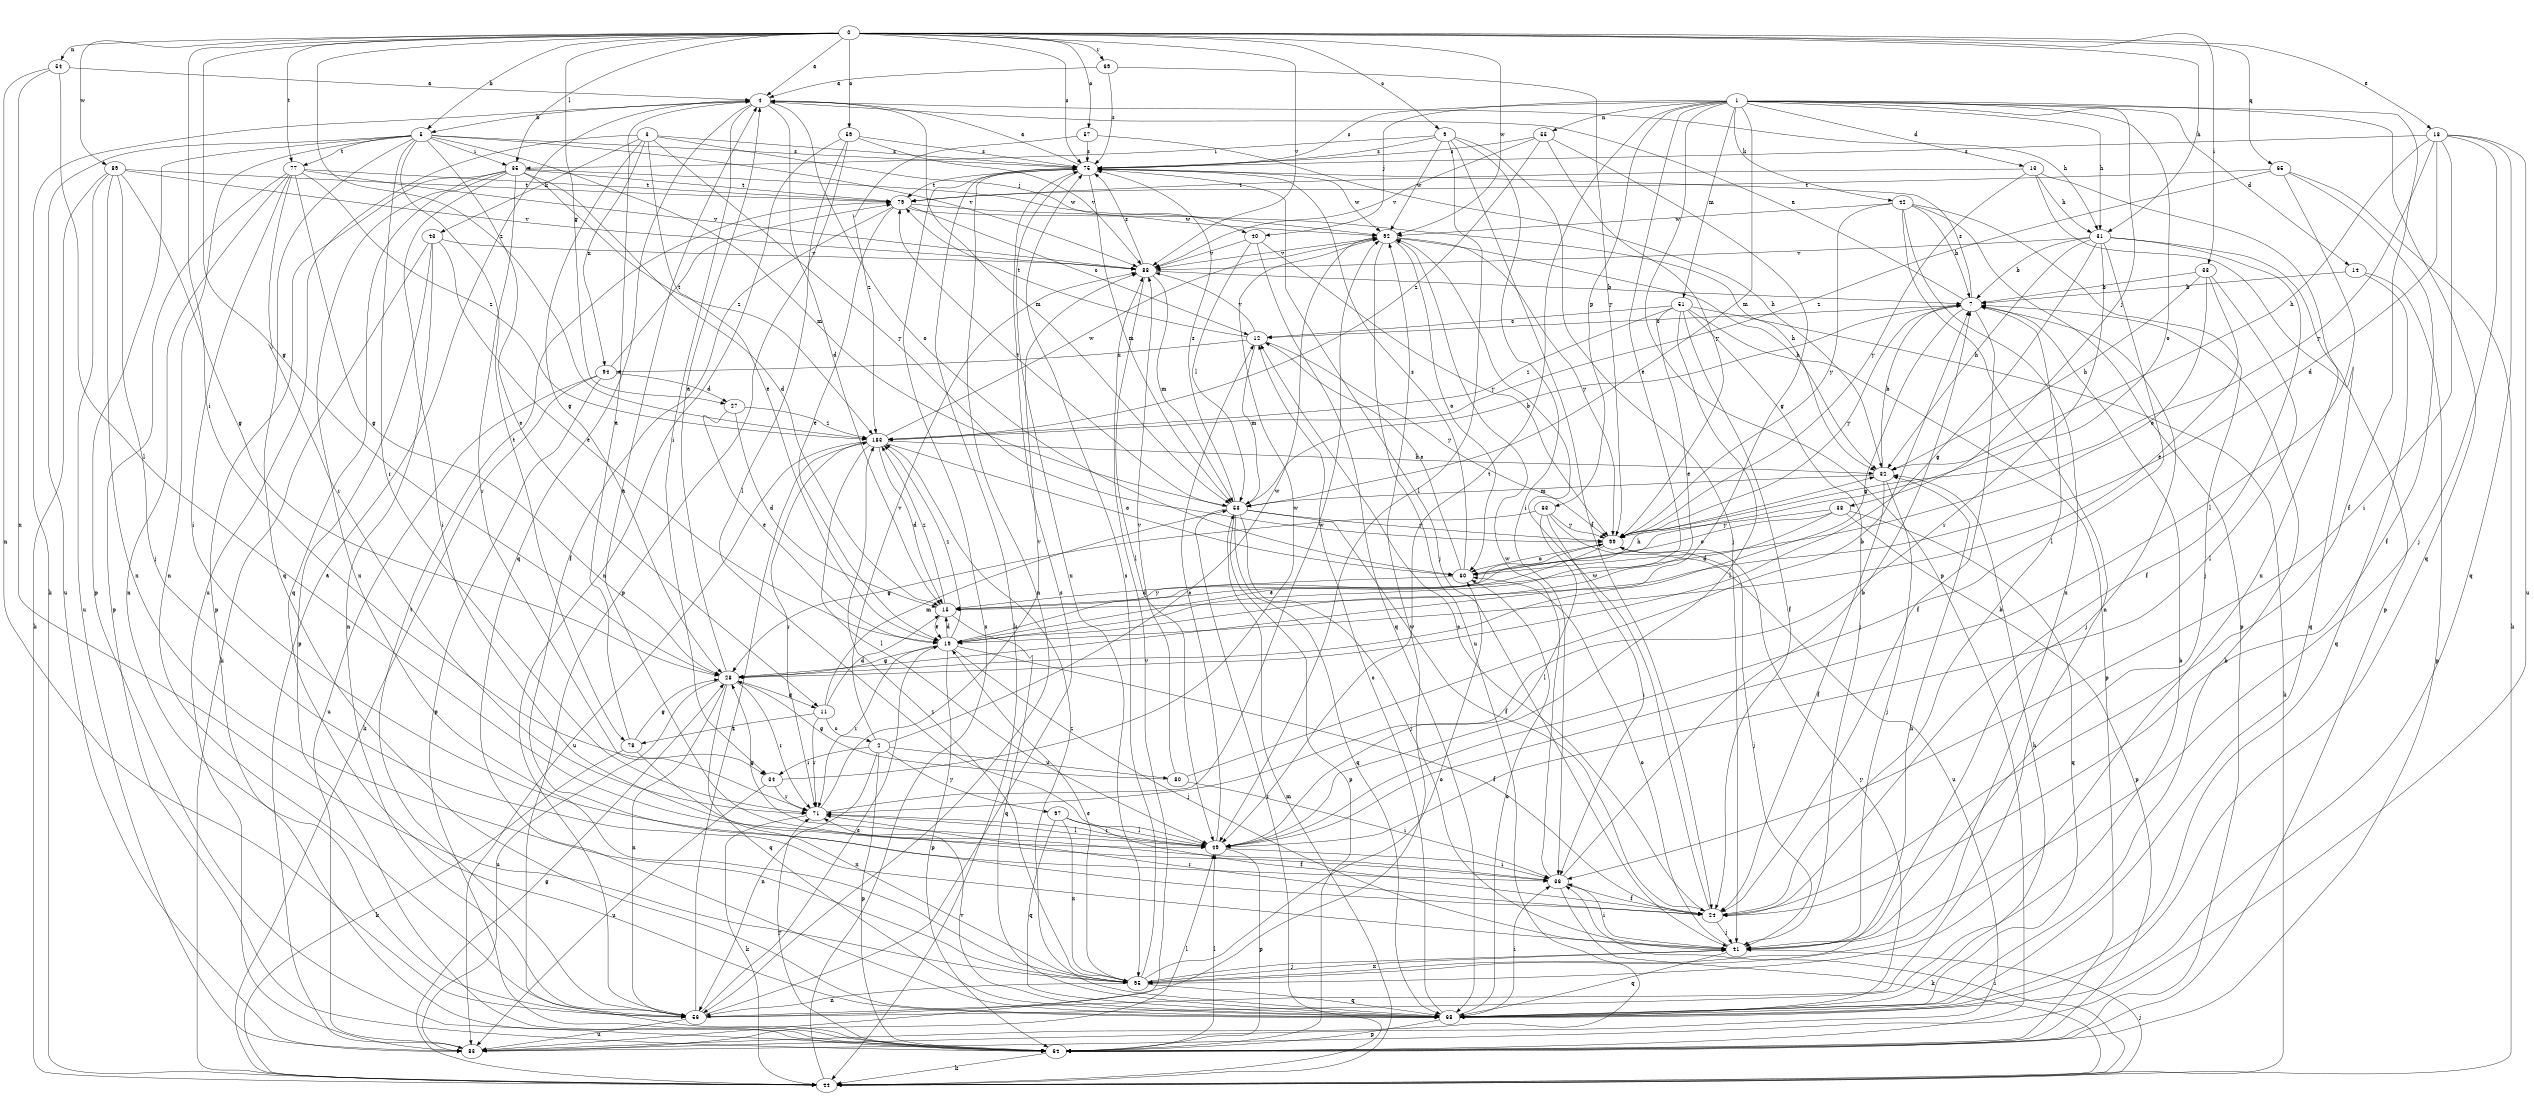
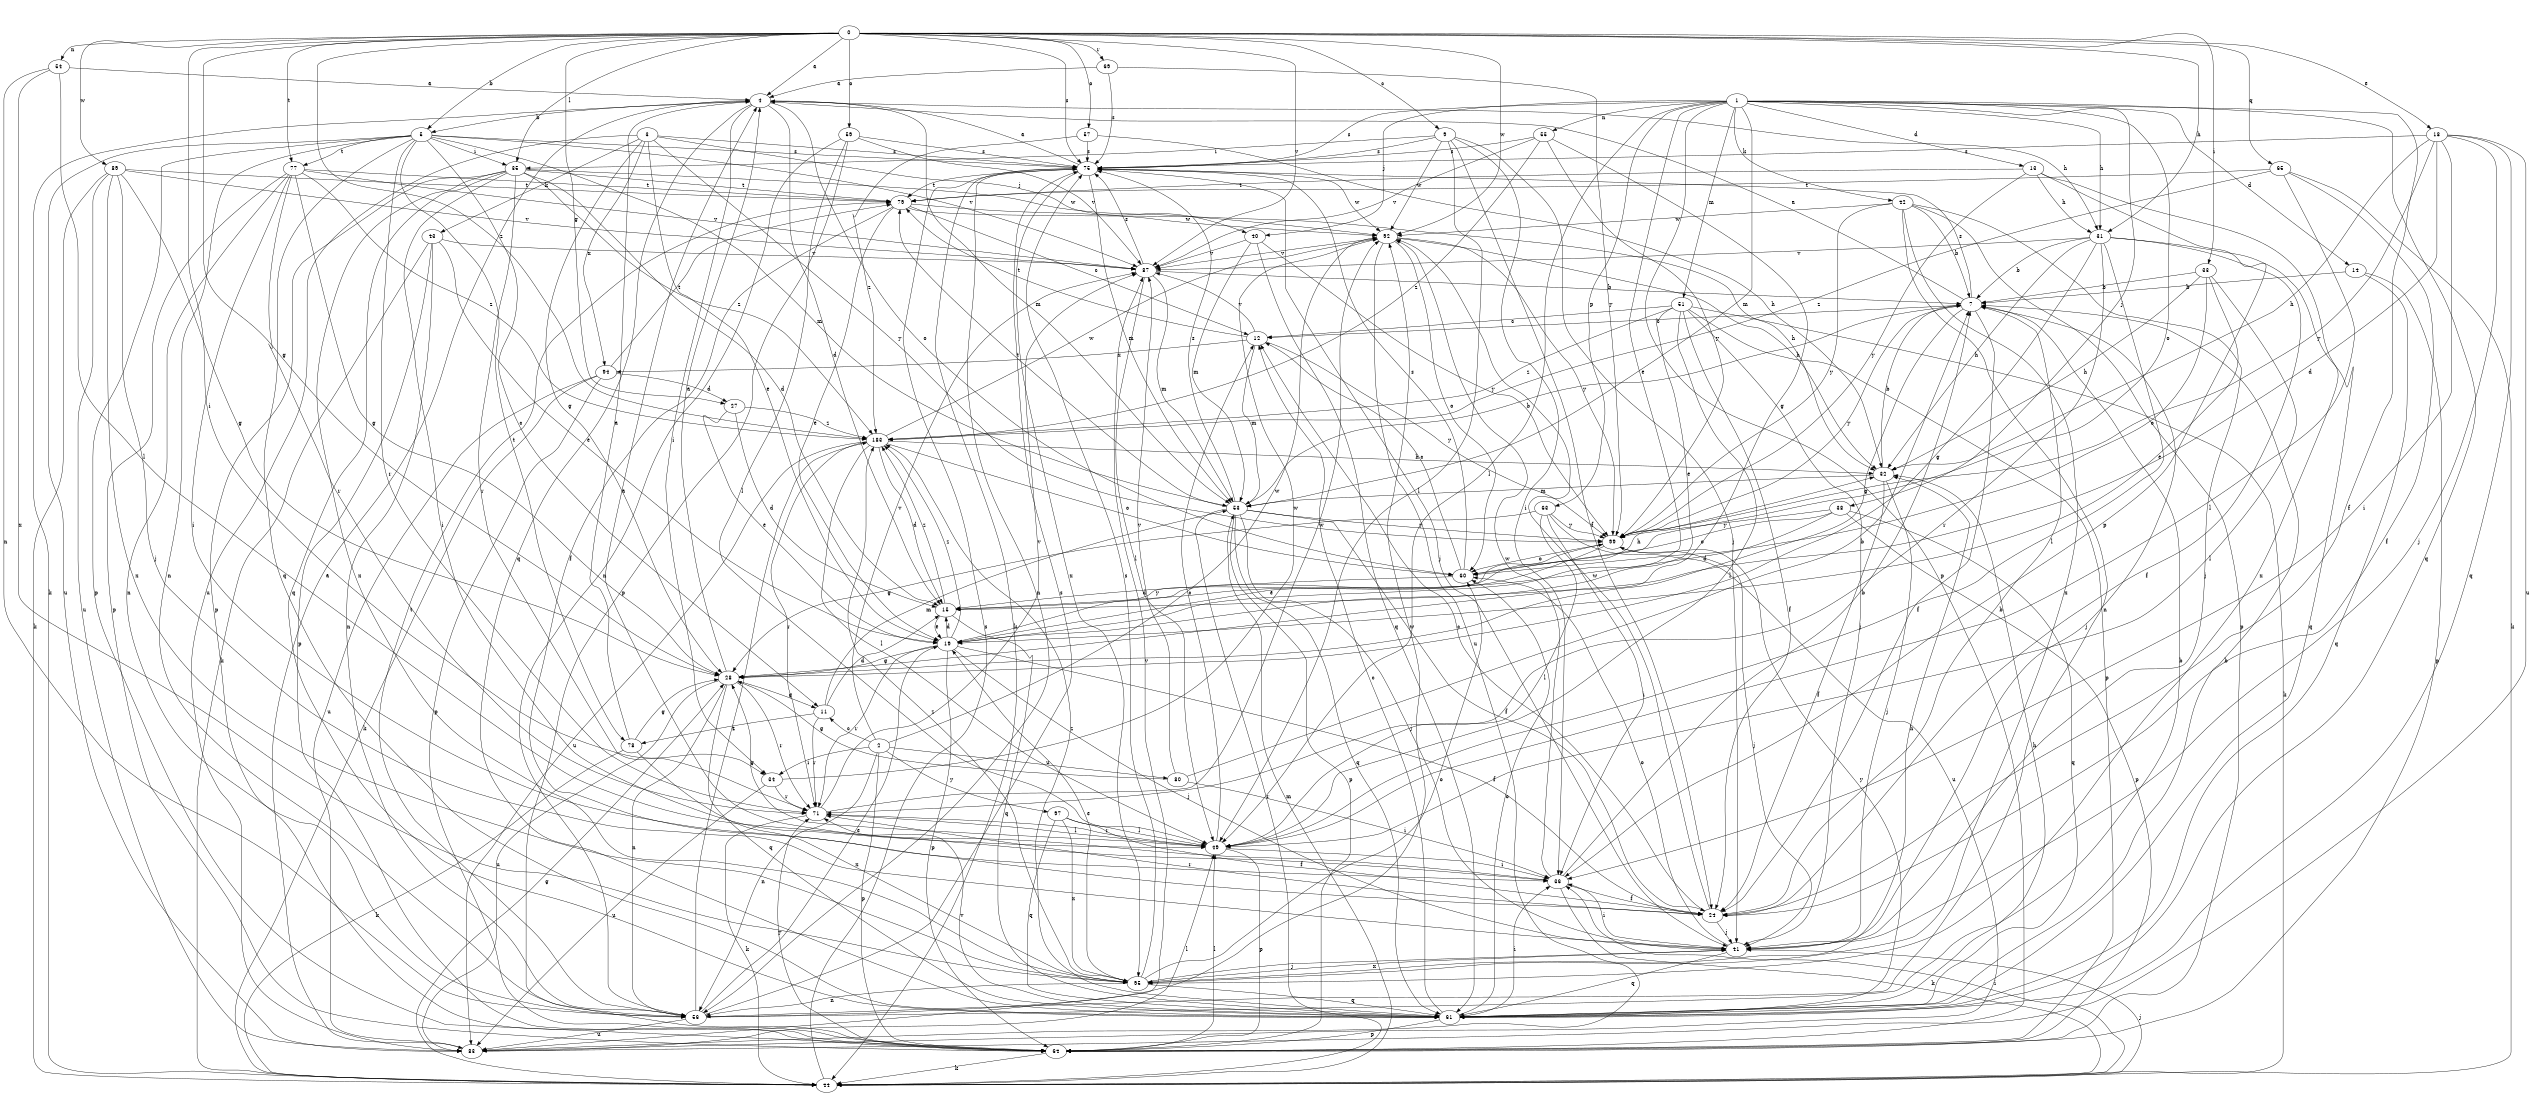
  strict digraph {
    0
    4
    5
    9
    18
    27
    28
    31
    33
    34
    54
    57
    59
    65
    69
    75
    77
-   87 [label=88]
+   87
    89
    92
    n21 [label=183]
    35
    53
    60
-   68
+   68 [label=61]
    15
    44
    64
    11
    56
    83
    71
    78
    49
    24
    41
    36
    99
    32
    19
    7
    12
    95
    79
    1
    13
    14
    38
    40
    42
    51
    55
    63
    2
    80
    97
    3
    43
    94
    0 -> 4 [label=a]
    0 -> 5 [label=b]
    0 -> 9 [label=c]
    0 -> 18 [label=e]
    0 -> 27 [label=g]
    0 -> 28 [label=g]
    0 -> 31 [label=h]
    0 -> 33 [label=i]
    0 -> 34 [label=i]
    0 -> 54 [label=n]
    0 -> 57 [label=o]
    0 -> 59 [label=o]
    0 -> 65 [label=q]
    0 -> 69 [label=r]
    0 -> 75 [label=s]
    0 -> 77 [label=t]
    0 -> 87 [label=v]
    0 -> 89 [label=w]
    0 -> 92 [label=w]
    0 -> n21 [label=z]
    0 -> 35 [label=l]
    4 -> 5 [label=b]
    4 -> 31 [label=h]
    4 -> 34 [label=i]
    4 -> 53 [label=m]
    4 -> 60 [label=o]
    4 -> 68 [label=q]
    4 -> 15 [label=d]
    4 -> 44 [label=k]
    5 -> 75 [label=s]
    5 -> 77 [label=t]
    5 -> 87 [label=v]
    5 -> 35 [label=i]
    5 -> 53 [label=m]
    5 -> 68 [label=q]
    5 -> 64 [label=p]
    5 -> 11 [label=c]
    5 -> 56 [label=n]
    5 -> 83 [label=u]
    5 -> 71 [label=r]
    5 -> 78 [label=t]
    9 -> 75 [label=s]
    9 -> 92 [label=w]
    9 -> 35 [label=i]
    9 -> 49 [label=l]
    9 -> 24 [label=f]
    9 -> 41 [label=j]
    9 -> 36 [label=i]
    18 -> 75 [label=s]
    18 -> 68 [label=q]
    18 -> 15 [label=d]
    18 -> 83 [label=u]
    18 -> 41 [label=j]
    18 -> 36 [label=i]
    18 -> 99 [label=y]
    18 -> 32 [label=h]
    27 -> n21 [label=z]
    27 -> 15 [label=d]
    27 -> 19 [label=e]
    28 -> 4 [label=a]
    28 -> 68 [label=q]
    28 -> 11 [label=g]
    28 -> 56 [label=n]
    28 -> 83 [label=u]
    28 -> 71 [label=r]
    31 -> 28 [label=g]
    31 -> 87 [label=v]
    31 -> 68 [label=q]
    31 -> 71 [label=r]
    31 -> 49 [label=l]
    31 -> 24 [label=f]
    31 -> 32 [label=h]
    31 -> 7 [label=b]
    33 -> 60 [label=o]
    33 -> 49 [label=l]
    33 -> 32 [label=h]
    33 -> 19 [label=e]
    33 -> 7 [label=b]
    34 -> 92 [label=w]
    34 -> 83 [label=u]
    34 -> 71 [label=r]
    54 -> 4 [label=a]
    54 -> 56 [label=n]
    54 -> 49 [label=l]
    54 -> 95 [label=x]
    57 -> 75 [label=s]
    57 -> n21 [label=z]
    57 -> 32 [label=h]
    59 -> 75 [label=s]
    59 -> 87 [label=v]
    59 -> 64 [label=p]
    59 -> 56 [label=n]
    59 -> 49 [label=l]
    65 -> n21 [label=z]
    65 -> 44 [label=k]
    65 -> 49 [label=l]
    65 -> 24 [label=f]
    65 -> 79 [label=t]
    69 -> 4 [label=a]
    69 -> 75 [label=s]
    69 -> 99 [label=y]
    75 -> 4 [label=a]
    75 -> 92 [label=w]
    75 -> 53 [label=m]
    75 -> 44 [label=k]
    75 -> 56 [label=n]
    75 -> 41 [label=j]
    75 -> 95 [label=x]
    75 -> 79 [label=t]
    77 -> 28 [label=g]
    77 -> 87 [label=v]
    77 -> n21 [label=z]
    77 -> 64 [label=p]
    77 -> 56 [label=n]
    77 -> 71 [label=r]
    77 -> 36 [label=i]
    77 -> 79 [label=t]
    87 -> 75 [label=s]
    87 -> 53 [label=m]
    87 -> 49 [label=l]
    87 -> 7 [label=b]
    89 -> 28 [label=g]
    89 -> 87 [label=v]
    89 -> 44 [label=k]
    89 -> 83 [label=u]
    89 -> 41 [label=j]
    89 -> 95 [label=x]
    89 -> 79 [label=t]
    92 -> 87 [label=v]
    92 -> 60 [label=o]
    92 -> 83 [label=u]
    92 -> 99 [label=y]
    92 -> 32 [label=h]
    n21 -> 92 [label=w]
    n21 -> 60 [label=o]
    n21 -> 15 [label=d]
    n21 -> 83 [label=u]
    n21 -> 71 [label=r]
    n21 -> 49 [label=l]
    n21 -> 32 [label=h]
    35 -> 92 [label=w]
    35 -> n21 [label=z]
    35 -> 68 [label=q]
    35 -> 15 [label=d]
    35 -> 64 [label=p]
    35 -> 71 [label=r]
    35 -> 36 [label=i]
    35 -> 95 [label=x]
    35 -> 79 [label=t]
    53 -> 75 [label=s]
    53 -> 68 [label=q]
    53 -> 44 [label=r]
    53 -> 64 [label=p]
    53 -> 24 [label=f]
    53 -> 41 [label=j]
    53 -> 99 [label=y]
    53 -> 7 [label=b]
    53 -> 79 [label=t]
    60 -> 75 [label=s]
    60 -> 15 [label=d]
    60 -> 12 [label=c]
    68 -> n21 [label=z]
    68 -> 60 [label=o]
    68 -> 64 [label=p]
    68 -> 71 [label=v]
    68 -> 36 [label=i]
    68 -> 99 [label=y]
    68 -> 32 [label=h]
    68 -> 7 [label=b]
    68 -> 12 [label=c]
    15 -> n21 [label=z]
    15 -> 68 [label=q]
    15 -> 32 [label=h]
    15 -> 19 [label=e]
    44 -> 28 [label=g]
    44 -> 75 [label=s]
    44 -> 53 [label=m]
    44 -> 41 [label=j]
    44 -> 36 [label=i]
    64 -> 44 [label=k]
    64 -> 71 [label=y]
    64 -> 49 [label=l]
    11 -> 53 [label=m]
    11 -> 15 [label=d]
    11 -> 71 [label=r]
    11 -> 78 [label=t]
    56 -> 75 [label=s]
    56 -> 92 [label=w]
    56 -> n21 [label=z]
    56 -> 83 [label=u]
    56 -> 19 [label=e]
    56 -> 7 [label=b]
    56 -> 79 [label=t]
    83 -> 4 [label=a]
    83 -> 87 [label=v]
    83 -> 49 [label=l]
    71 -> 87 [label=v]
    71 -> 92 [label=w]
    71 -> 44 [label=k]
    71 -> 49 [label=l]
    78 -> 4 [label=a]
    78 -> 28 [label=g]
    78 -> 44 [label=k]
    78 -> 95 [label=x]
    49 -> 28 [label=g]
    49 -> 64 [label=p]
    49 -> 71 [label=r]
    49 -> 36 [label=i]
    49 -> 12 [label=c]
    24 -> 92 [label=w]
    24 -> 71 [label=r]
    24 -> 41 [label=j]
    24 -> 7 [label=b]
    24 -> 12 [label=c]
    41 -> 60 [label=o]
    41 -> 68 [label=q]
    41 -> 36 [label=i]
    41 -> 95 [label=x]
    36 -> 4 [label=a]
    36 -> 92 [label=w]
    36 -> 44 [label=k]
    36 -> 24 [label=f]
    36 -> 7 [label=b]
    99 -> 60 [label=o]
    99 -> 41 [label=j]
    99 -> 19 [label=e]
    32 -> 53 [label=m]
    32 -> 24 [label=f]
    32 -> 41 [label=j]
    32 -> 7 [label=b]
    19 -> 28 [label=g]
    19 -> n21 [label=z]
    19 -> 15 [label=d]
    19 -> 64 [label=p]
    19 -> 71 [label=r]
    19 -> 24 [label=f]
    19 -> 41 [label=j]
    19 -> 99 [label=y]
    7 -> 4 [label=a]
    7 -> 28 [label=g]
    7 -> 75 [label=s]
    7 -> 24 [label=f]
    7 -> 41 [label=j]
    7 -> 99 [label=y]
    7 -> 12 [label=c]
    12 -> 87 [label=v]
    12 -> 53 [label=m]
    12 -> 99 [label=y]
    12 -> 79 [label=t]
    12 -> 94 [label=x]
    95 -> 75 [label=s]
    95 -> n21 [label=z]
    95 -> 60 [label=o]
    95 -> 68 [label=q]
    95 -> 56 [label=n]
    95 -> 41 [label=j]
    95 -> 32 [label=h]
    95 -> 19 [label=e]
    79 -> 92 [label=w]
    79 -> 24 [label=f]
    79 -> 32 [label=h]
    79 -> 19 [label=e]
    79 -> 12 [label=c]
    1 -> 31 [label=h]
    1 -> 75 [label=s]
    1 -> 53 [label=m]
    1 -> 60 [label=o]
    1 -> 68 [label=q]
    1 -> 64 [label=p]
-   1 -> 49 [label=t]
+   1 -> 49 [label=l]
    1 -> 24 [label=f]
    1 -> 19 [label=e]
    1 -> 13 [label=d]
    1 -> 14 [label=d]
    1 -> 38 [label=j]
    1 -> 40 [label=j]
    1 -> 42 [label=k]
    1 -> 51 [label=m]
    1 -> 55 [label=n]
    1 -> 63 [label=p]
    13 -> 31 [label=h]
-   13 -> 64 [label=p]
+   13 -> 36 [label=p]
    13 -> 99 [label=y]
    13 -> 95 [label=x]
    13 -> 79 [label=t]
    14 -> 68 [label=q]
    14 -> 64 [label=p]
    14 -> 7 [label=b]
    38 -> 60 [label=o]
    38 -> 68 [label=q]
    38 -> 15 [label=d]
    38 -> 64 [label=p]
    38 -> 99 [label=y]
    40 -> 87 [label=v]
-   40 -> 53 [label=l]
+   40 -> 53 [label=m]
    40 -> 68 [label=q]
    40 -> 99 [label=y]
    42 -> 92 [label=w]
    42 -> 64 [label=p]
    42 -> 56 [label=n]
    42 -> 41 [label=j]
    42 -> 99 [label=y]
    42 -> 7 [label=b]
    42 -> 95 [label=x]
    51 -> n21 [label=z]
    51 -> 44 [label=k]
    51 -> 64 [label=p]
    51 -> 49 [label=l]
    51 -> 24 [label=f]
    51 -> 41 [label=j]
    51 -> 19 [label=e]
    51 -> 12 [label=c]
    55 -> 28 [label=g]
    55 -> 75 [label=s]
    55 -> 87 [label=v]
    55 -> n21 [label=z]
    55 -> 99 [label=y]
    63 -> 28 [label=g]
    63 -> 83 [label=u]
    63 -> 49 [label=l]
    63 -> 36 [label=i]
    63 -> 99 [label=y]
    2 -> 34 [label=i]
    2 -> 87 [label=v]
    2 -> 92 [label=w]
    2 -> 64 [label=p]
-   11 -> 2 [label=c]
+   2 -> 11 [label=c]
    2 -> 56 [label=n]
    2 -> 80 [label=u]
    2 -> 97 [label=y]
    80 -> 28 [label=g]
    80 -> 87 [label=v]
    80 -> 36 [label=i]
    80 -> 7 [label=b]
    97 -> 68 [label=q]
    97 -> 49 [label=l]
    97 -> 24 [label=f]
    97 -> 95 [label=x]
    3 -> 28 [label=g]
    3 -> 75 [label=s]
    3 -> 83 [label=u]
    3 -> 99 [label=y]
    3 -> 19 [label=e]
    3 -> 40 [label=j]
    3 -> 43 [label=k]
    3 -> 94 [label=x]
    43 -> 87 [label=v]
    43 -> 44 [label=k]
    43 -> 64 [label=p]
    43 -> 56 [label=n]
    43 -> 19 [label=e]
    94 -> 27 [label=d]
    94 -> 44 [label=k]
    94 -> 64 [label=p]
    94 -> 83 [label=u]
    94 -> 79 [label=t]
  }
